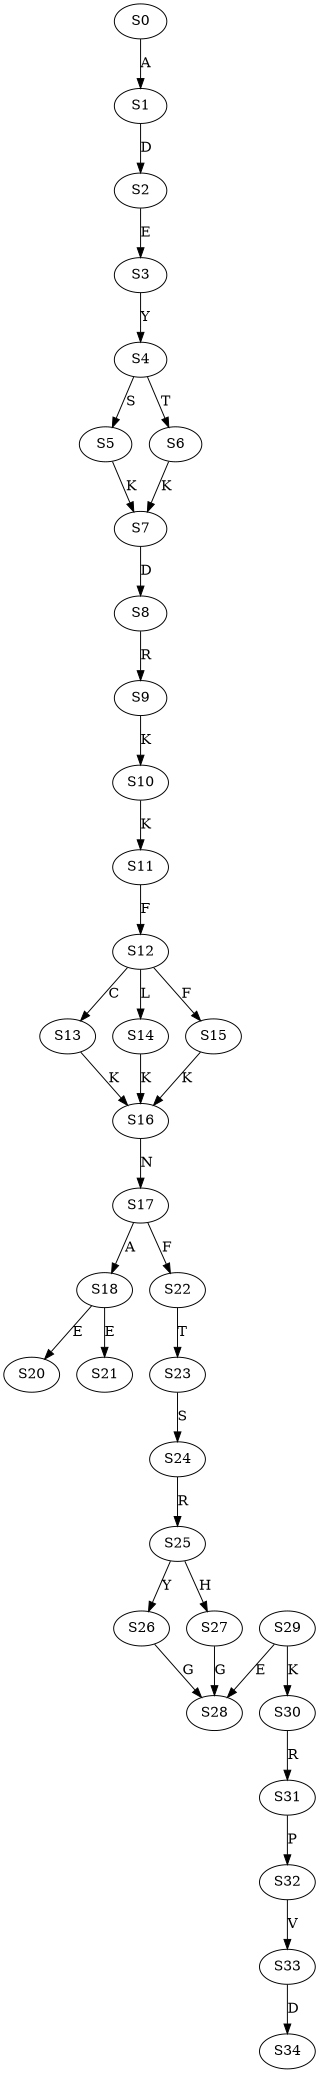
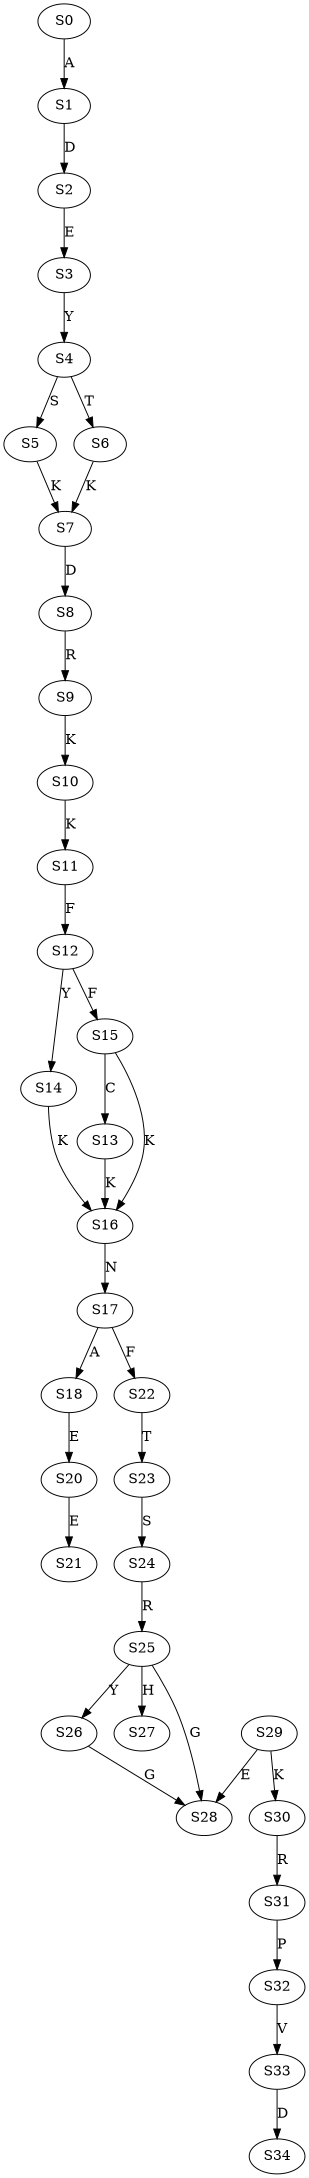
  strict digraph {
    S0
    S1
    S2
    S3
    S4
    S5
    S6
    S7
    S8
    S9
    S10
    S11
    S12
    S13
    S14
    S15
    S16
    S17
    S18
    S22
    S20
    S21
    S23
    S24
    S25
    S26
    S27
    S28
    S29
    S30
    S31
    S32
    S33
    S34
    S0 -> S1 [label=A]
    S1 -> S2 [label=D]
    S2 -> S3 [label=E]
    S3 -> S4 [label=Y]
    S4 -> S5 [label=S]
    S4 -> S6 [label=T]
    S5 -> S7 [label=K]
    S6 -> S7 [label=K]
    S7 -> S8 [label=D]
    S8 -> S9 [label=R]
    S9 -> S10 [label=K]
    S10 -> S11 [label=K]
    S11 -> S12 [label=F]
-   S12 -> S13 [label=C]
-   S12 -> S14 [label=L]
+   S15 -> S13 [label=C]
+   S12 -> S14 [label=Y]
    S12 -> S15 [label=F]
    S13 -> S16 [label=K]
    S14 -> S16 [label=K]
    S15 -> S16 [label=K]
    S16 -> S17 [label=N]
    S17 -> S18 [label=A]
    S17 -> S22 [label=F]
    S18 -> S20 [label=E]
    S22 -> S23 [label=T]
-   S18 -> S21 [label=E]
+   S20 -> S21 [label=E]
    S23 -> S24 [label=S]
    S24 -> S25 [label=R]
    S25 -> S26 [label=Y]
    S25 -> S27 [label=H]
    S26 -> S28 [label=G]
-   S27 -> S28 [label=G]
+   S25 -> S28 [label=G]
    S29 -> S28 [label=E]
    S29 -> S30 [label=K]
    S30 -> S31 [label=R]
    S31 -> S32 [label=P]
    S32 -> S33 [label=V]
    S33 -> S34 [label=D]
  }
